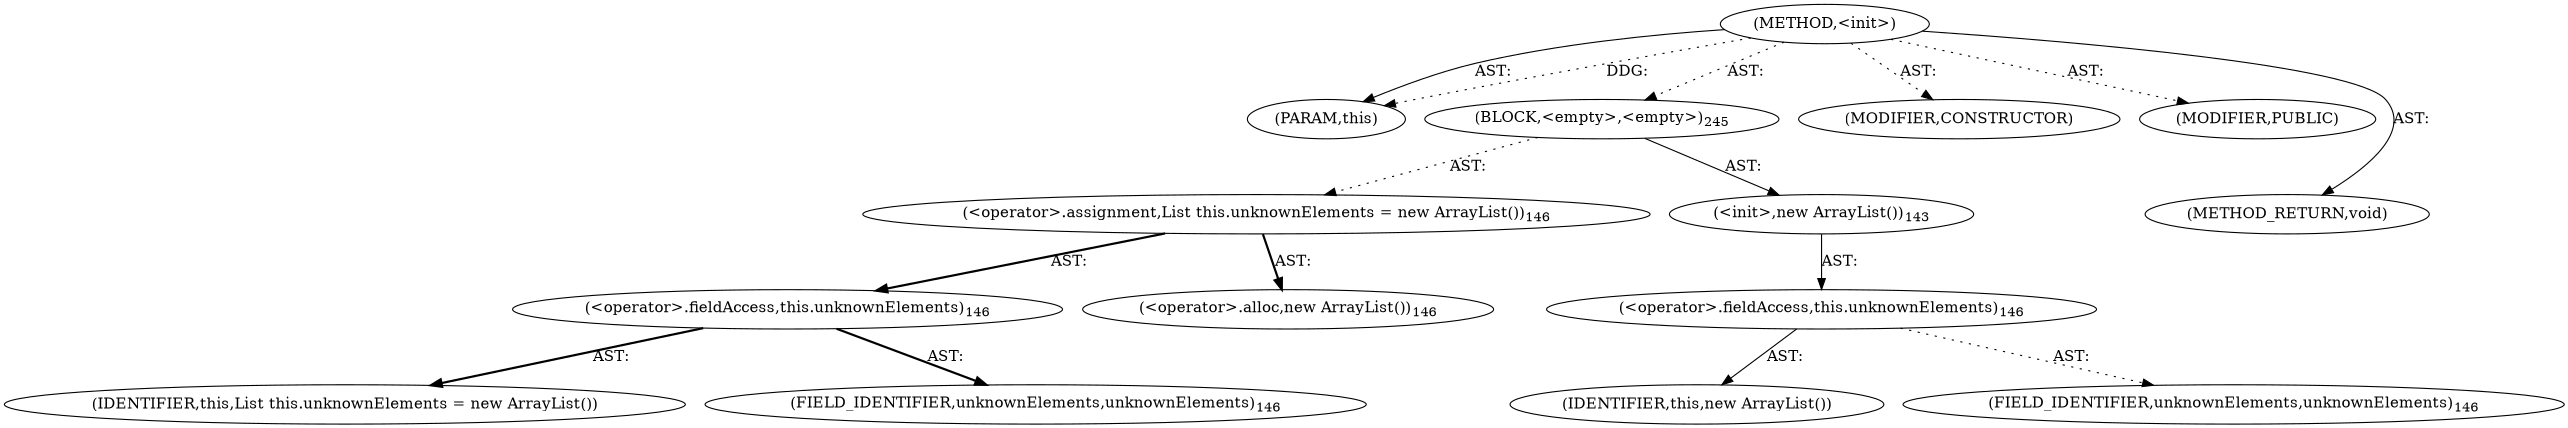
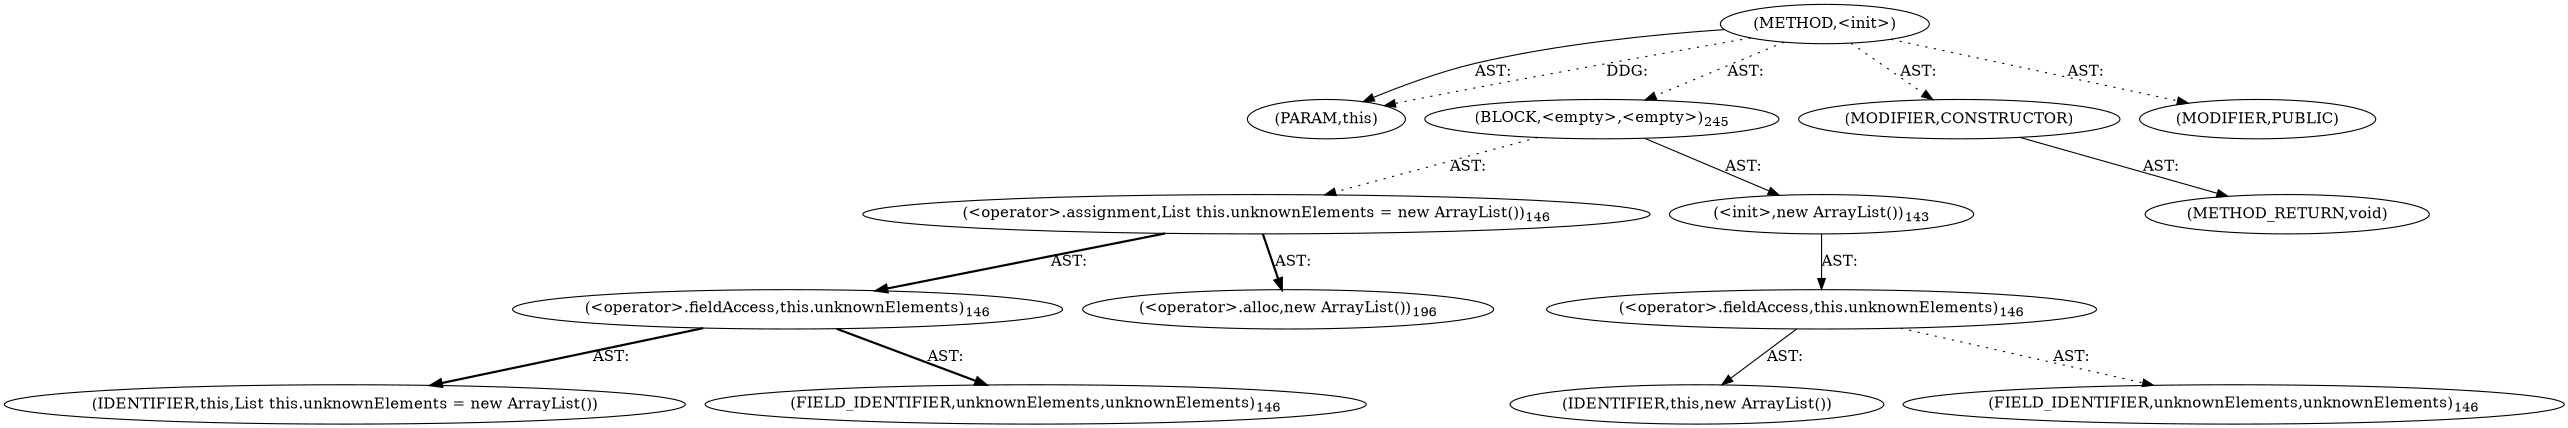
  digraph {
    edge [style=dotted]
    n1 [label=<(METHOD,&lt;init&gt;)>]
    n2 [label=<(PARAM,this)>]
    n3 [label=<(BLOCK,&lt;empty&gt;,&lt;empty&gt;)<SUB>245</SUB>>]
    n4 [label=<(MODIFIER,CONSTRUCTOR)>]
    n5 [label=<(MODIFIER,PUBLIC)>]
    n6 [label=<(METHOD_RETURN,void)>]
    n7 [label=<(&lt;operator&gt;.assignment,List this.unknownElements = new ArrayList())<SUB>146</SUB>>]
    n8 [label=<(&lt;init&gt;,new ArrayList())<SUB>143</SUB>>]
    n9 [label=<(&lt;operator&gt;.fieldAccess,this.unknownElements)<SUB>146</SUB>>]
-   n10 [label=<(&lt;operator&gt;.alloc,new ArrayList())<SUB>146</SUB>>]
+   n10 [label=<(&lt;operator&gt;.alloc,new ArrayList())<SUB>196</SUB>>]
    n11 [label=<(&lt;operator&gt;.fieldAccess,this.unknownElements)<SUB>146</SUB>>]
    n12 [label=<(IDENTIFIER,this,List this.unknownElements = new ArrayList())>]
    n13 [label=<(FIELD_IDENTIFIER,unknownElements,unknownElements)<SUB>146</SUB>>]
    n14 [label=<(IDENTIFIER,this,new ArrayList())>]
    n15 [label=<(FIELD_IDENTIFIER,unknownElements,unknownElements)<SUB>146</SUB>>]
    n1 -> n2 [label="AST: " style=solid]
    n1 -> n2 [label="DDG: "]
    n1 -> n3 [label="AST: "]
    n1 -> n4 [label="AST: "]
    n1 -> n5 [label="AST: "]
-   n1 -> n6 [label="AST: " style=solid]
+   n4 -> n6 [label="AST: " style=solid]
    n3 -> n7 [label="AST: "]
    n3 -> n8 [label="AST: " style=solid]
    n7 -> n9 [label="AST: " style=bold]
    n7 -> n10 [label="AST: " style=bold]
    n8 -> n11 [label="AST: " style=solid]
    n9 -> n12 [label="AST: " style=bold]
    n9 -> n13 [label="AST: " style=bold]
    n11 -> n14 [label="AST: " style=solid]
    n11 -> n15 [label="AST: "]
  }
